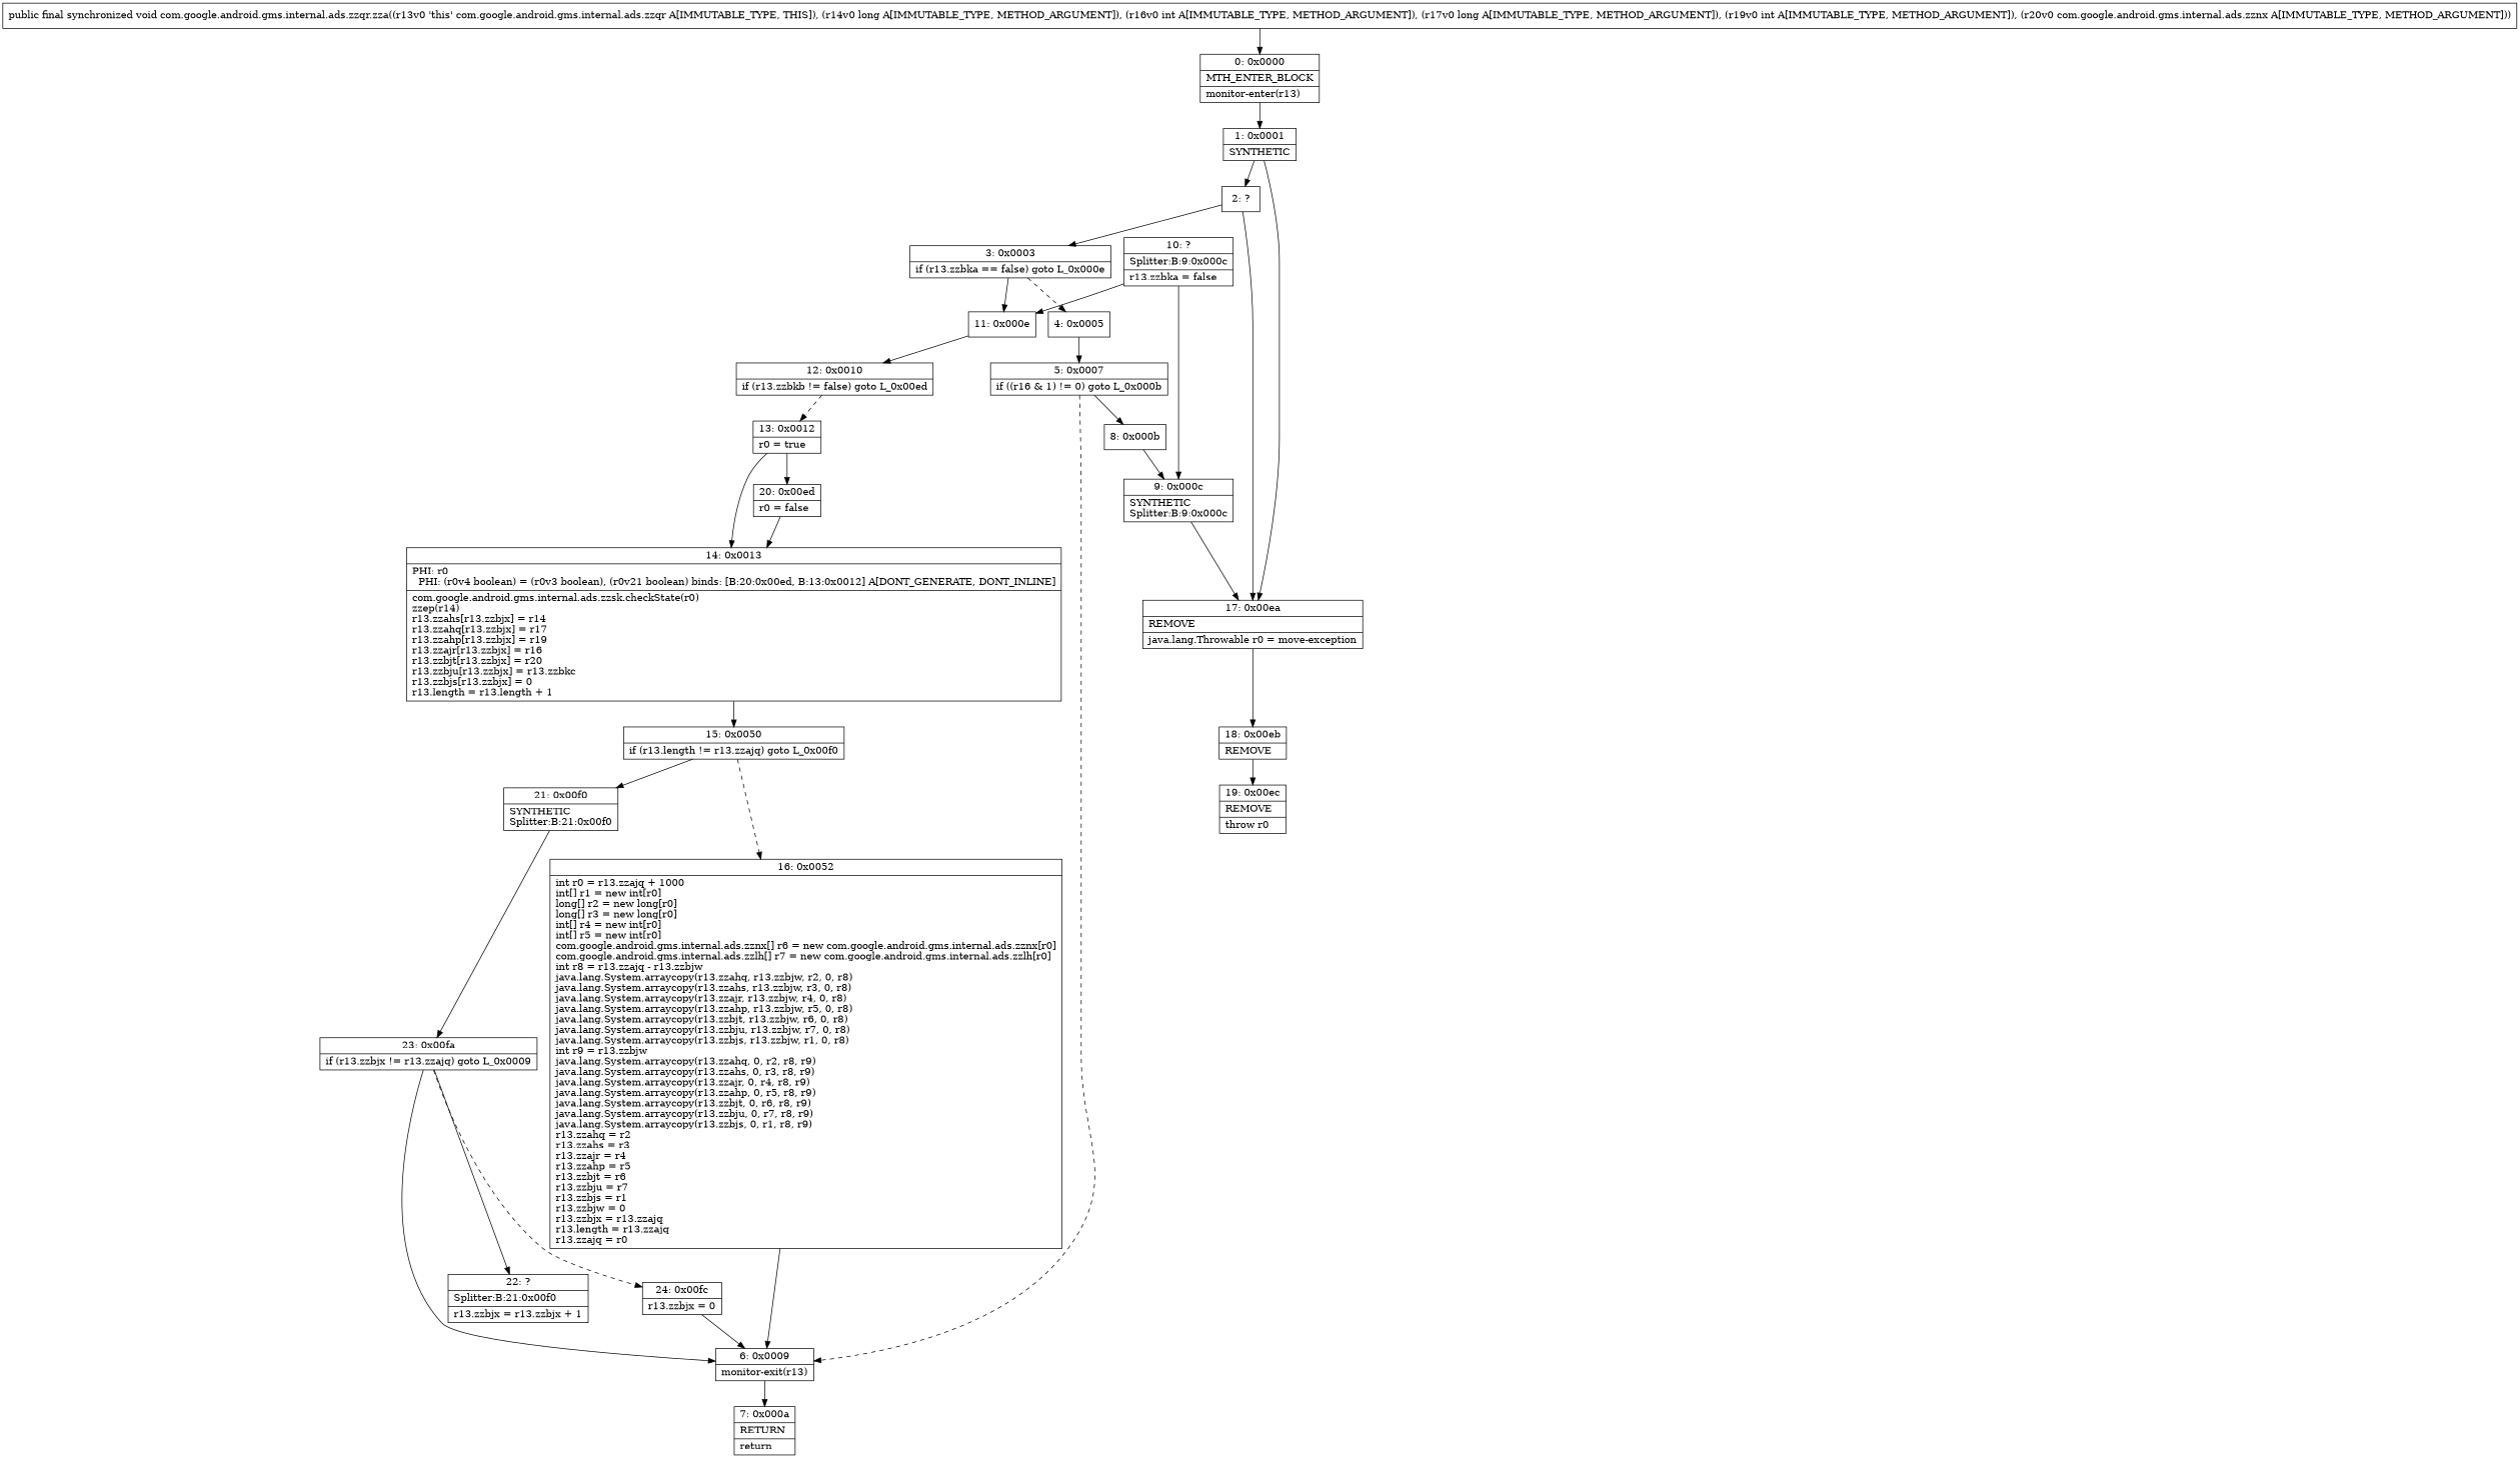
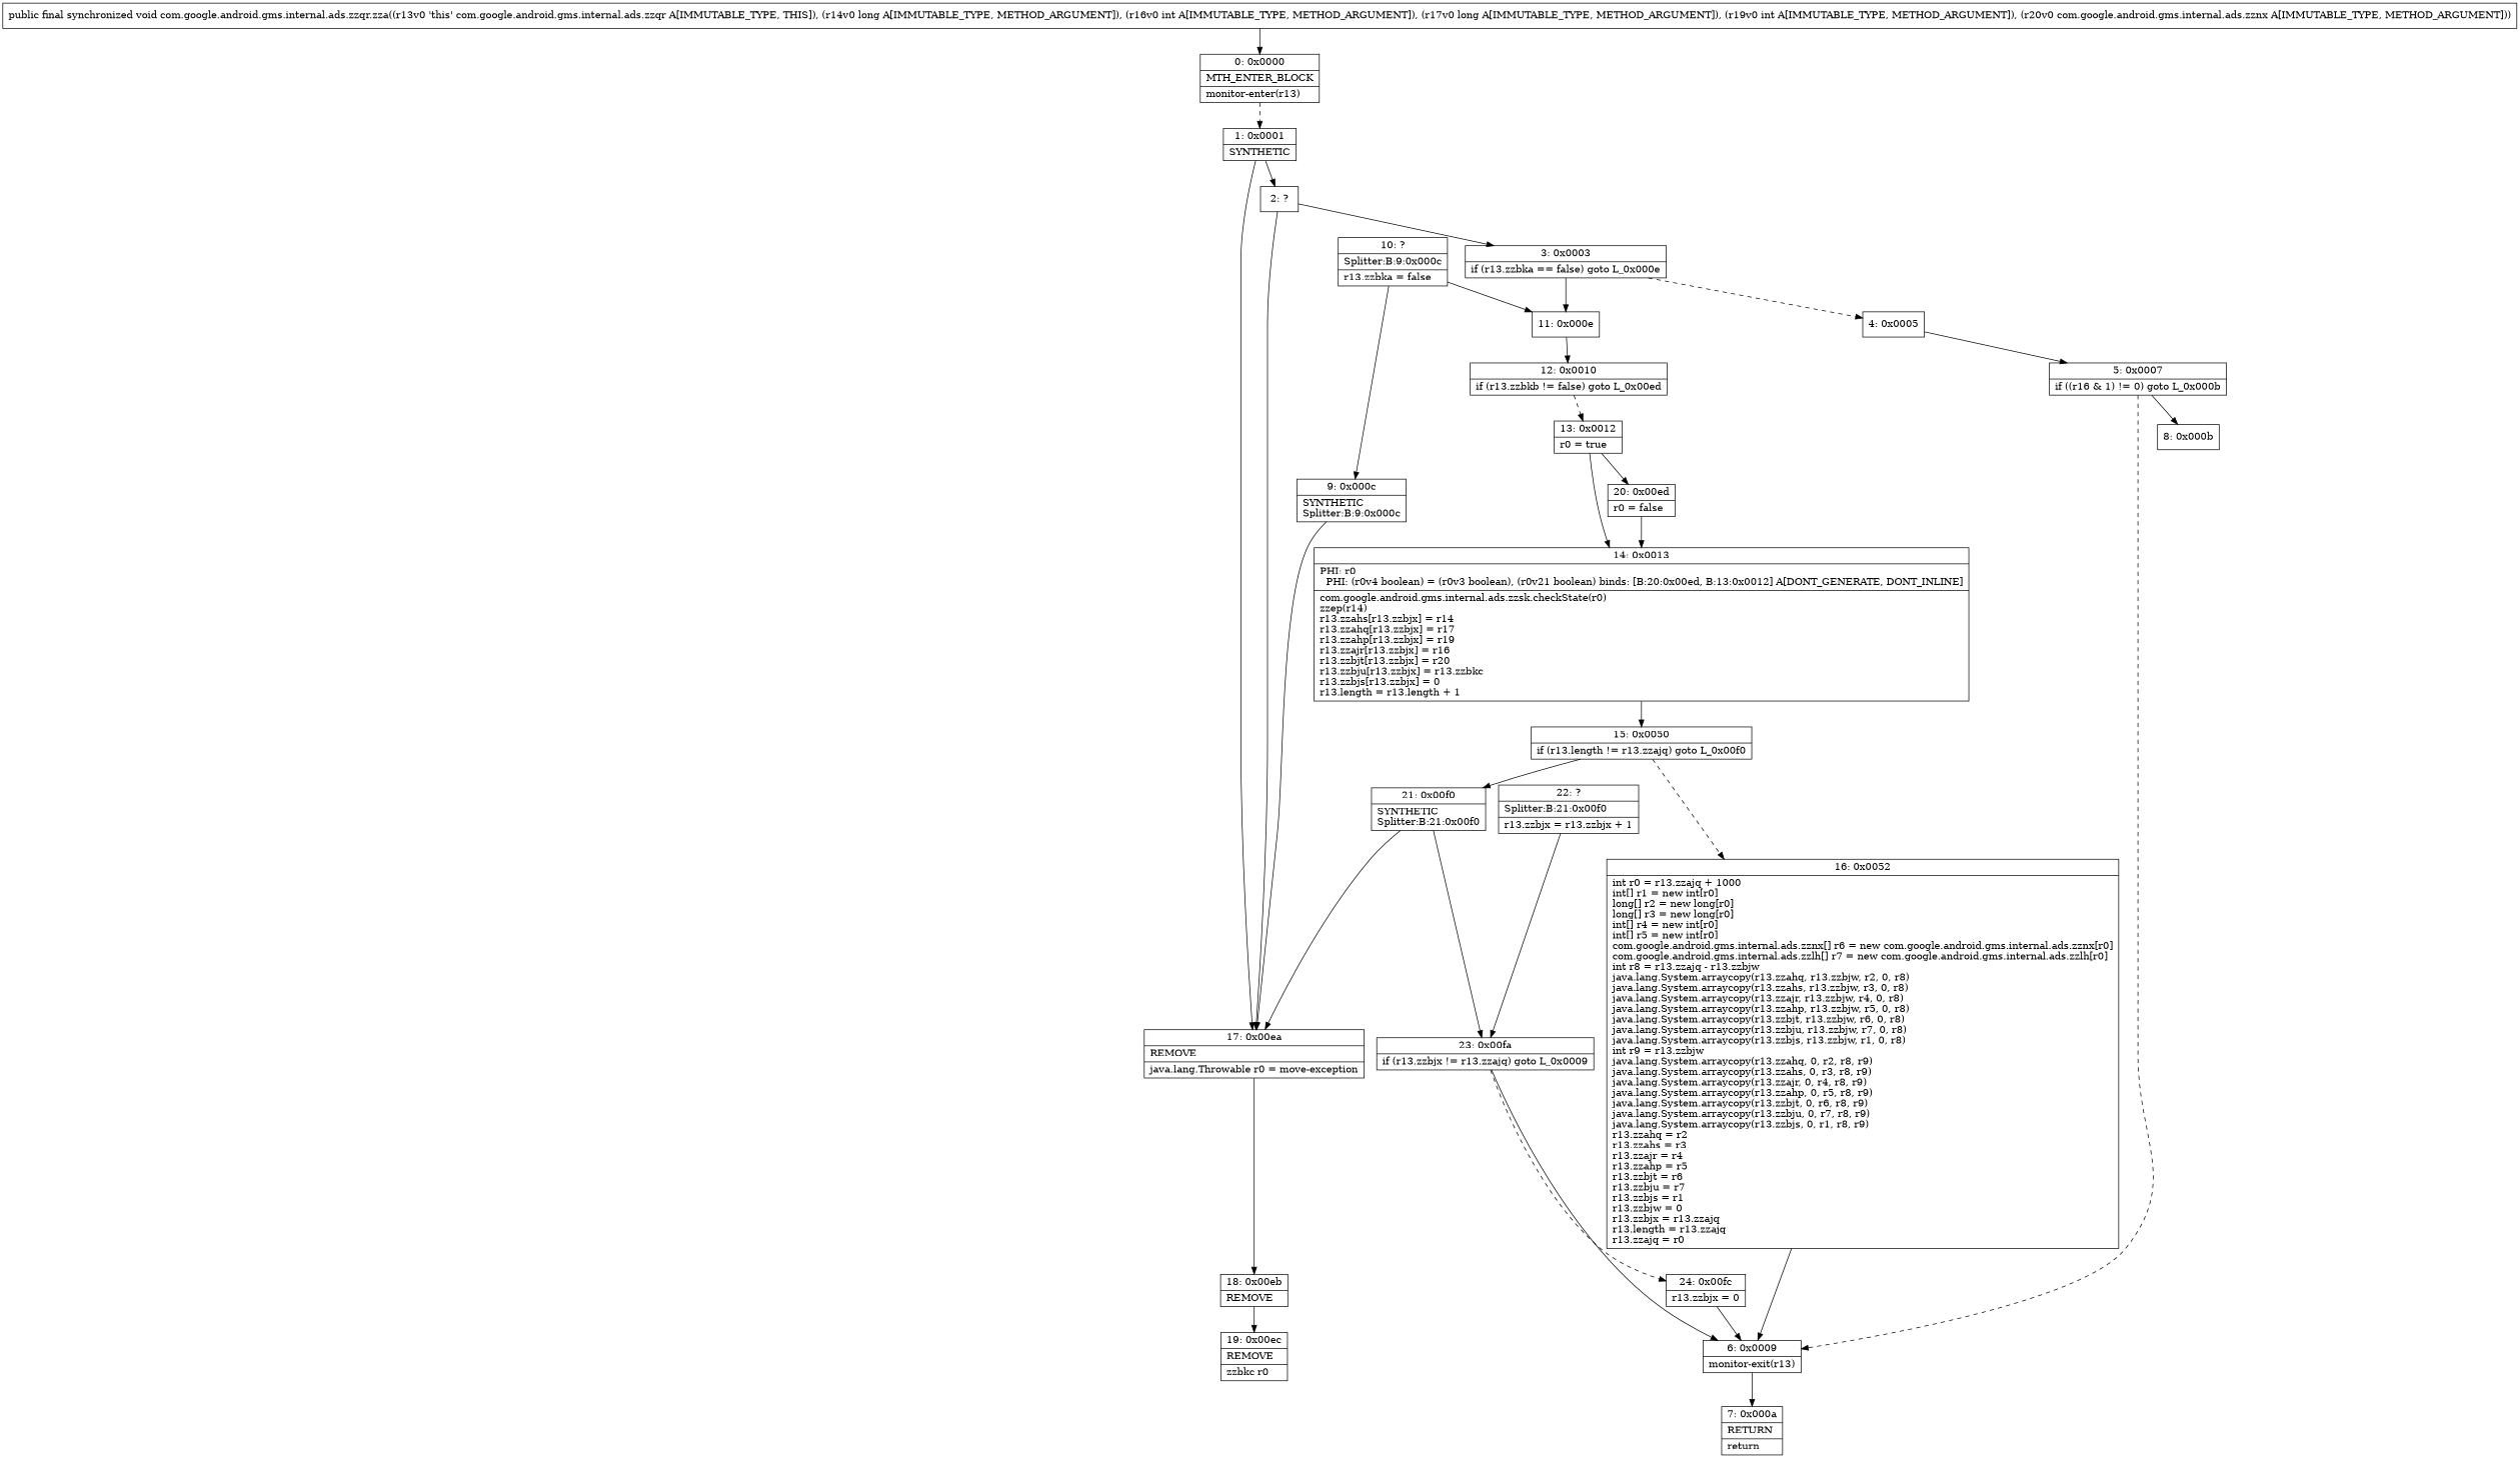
  digraph {
    node [shape=record]
    n1 [label="{0\:\ 0x0000|MTH_ENTER_BLOCK\l|monitor\-enter(r13)\l}"]
    n2 [label="{1\:\ 0x0001|SYNTHETIC\l}"]
    n3 [label="{2\:\ ?}"]
    n4 [label="{17\:\ 0x00ea|REMOVE\l|java.lang.Throwable r0 = move\-exception\l}"]
    n5 [label="{3\:\ 0x0003|if (r13.zzbka == false) goto L_0x000e\l}"]
    n6 [label="{18\:\ 0x00eb|REMOVE\l}"]
    n7 [label="{4\:\ 0x0005}"]
    n8 [label="{11\:\ 0x000e}"]
    n9 [label="{5\:\ 0x0007|if ((r16 & 1) != 0) goto L_0x000b\l}"]
    n10 [label="{12\:\ 0x0010|if (r13.zzbkb != false) goto L_0x00ed\l}"]
    n11 [label="{6\:\ 0x0009|monitor\-exit(r13)\l}"]
    n12 [label="{8\:\ 0x000b}"]
    n13 [label="{7\:\ 0x000a|RETURN\l|return\l}"]
    n14 [label="{9\:\ 0x000c|SYNTHETIC\lSplitter:B:9:0x000c\l}"]
    n15 [label="{10\:\ ?|Splitter:B:9:0x000c\l|r13.zzbka = false\l}"]
    n16 [label="{13\:\ 0x0012|r0 = true\l}"]
    n17 [label="{20\:\ 0x00ed|r0 = false\l}"]
    n18 [label="{14\:\ 0x0013|PHI: r0 \l  PHI: (r0v4 boolean) = (r0v3 boolean), (r0v21 boolean) binds: [B:20:0x00ed, B:13:0x0012] A[DONT_GENERATE, DONT_INLINE]\l|com.google.android.gms.internal.ads.zzsk.checkState(r0)\lzzep(r14)\lr13.zzahs[r13.zzbjx] = r14\lr13.zzahq[r13.zzbjx] = r17\lr13.zzahp[r13.zzbjx] = r19\lr13.zzajr[r13.zzbjx] = r16\lr13.zzbjt[r13.zzbjx] = r20\lr13.zzbju[r13.zzbjx] = r13.zzbkc\lr13.zzbjs[r13.zzbjx] = 0\lr13.length = r13.length + 1\l}"]
    n19 [label="{15\:\ 0x0050|if (r13.length != r13.zzajq) goto L_0x00f0\l}"]
    n20 [label="{16\:\ 0x0052|int r0 = r13.zzajq + 1000\lint[] r1 = new int[r0]\llong[] r2 = new long[r0]\llong[] r3 = new long[r0]\lint[] r4 = new int[r0]\lint[] r5 = new int[r0]\lcom.google.android.gms.internal.ads.zznx[] r6 = new com.google.android.gms.internal.ads.zznx[r0]\lcom.google.android.gms.internal.ads.zzlh[] r7 = new com.google.android.gms.internal.ads.zzlh[r0]\lint r8 = r13.zzajq \- r13.zzbjw\ljava.lang.System.arraycopy(r13.zzahq, r13.zzbjw, r2, 0, r8)\ljava.lang.System.arraycopy(r13.zzahs, r13.zzbjw, r3, 0, r8)\ljava.lang.System.arraycopy(r13.zzajr, r13.zzbjw, r4, 0, r8)\ljava.lang.System.arraycopy(r13.zzahp, r13.zzbjw, r5, 0, r8)\ljava.lang.System.arraycopy(r13.zzbjt, r13.zzbjw, r6, 0, r8)\ljava.lang.System.arraycopy(r13.zzbju, r13.zzbjw, r7, 0, r8)\ljava.lang.System.arraycopy(r13.zzbjs, r13.zzbjw, r1, 0, r8)\lint r9 = r13.zzbjw\ljava.lang.System.arraycopy(r13.zzahq, 0, r2, r8, r9)\ljava.lang.System.arraycopy(r13.zzahs, 0, r3, r8, r9)\ljava.lang.System.arraycopy(r13.zzajr, 0, r4, r8, r9)\ljava.lang.System.arraycopy(r13.zzahp, 0, r5, r8, r9)\ljava.lang.System.arraycopy(r13.zzbjt, 0, r6, r8, r9)\ljava.lang.System.arraycopy(r13.zzbju, 0, r7, r8, r9)\ljava.lang.System.arraycopy(r13.zzbjs, 0, r1, r8, r9)\lr13.zzahq = r2\lr13.zzahs = r3\lr13.zzajr = r4\lr13.zzahp = r5\lr13.zzbjt = r6\lr13.zzbju = r7\lr13.zzbjs = r1\lr13.zzbjw = 0\lr13.zzbjx = r13.zzajq\lr13.length = r13.zzajq\lr13.zzajq = r0\l}"]
    n21 [label="{21\:\ 0x00f0|SYNTHETIC\lSplitter:B:21:0x00f0\l}"]
    n22 [label="{23\:\ 0x00fa|if (r13.zzbjx != r13.zzajq) goto L_0x0009\l}"]
-   n23 [label="{19\:\ 0x00ec|REMOVE\l|throw r0\l}"]
+   n23 [label="{19\:\ 0x00ec|REMOVE\l|zzbkc r0\l}"]
    n24 [label="{22\:\ ?|Splitter:B:21:0x00f0\l|r13.zzbjx = r13.zzbjx + 1\l}"]
    n25 [label="{24\:\ 0x00fc|r13.zzbjx = 0\l}"]
    n26 [label="{public final synchronized void com.google.android.gms.internal.ads.zzqr.zza((r13v0 'this' com.google.android.gms.internal.ads.zzqr A[IMMUTABLE_TYPE, THIS]), (r14v0 long A[IMMUTABLE_TYPE, METHOD_ARGUMENT]), (r16v0 int A[IMMUTABLE_TYPE, METHOD_ARGUMENT]), (r17v0 long A[IMMUTABLE_TYPE, METHOD_ARGUMENT]), (r19v0 int A[IMMUTABLE_TYPE, METHOD_ARGUMENT]), (r20v0 com.google.android.gms.internal.ads.zznx A[IMMUTABLE_TYPE, METHOD_ARGUMENT])) }"]
-   n1 -> n2
+   n1 -> n2 [style=dashed]
    n2 -> n3
    n2 -> n4
    n3 -> n4
    n3 -> n5
    n4 -> n6
    n5 -> n7 [style=dashed]
    n5 -> n8
    n6 -> n23
    n7 -> n9
    n8 -> n10
    n9 -> n11 [style=dashed]
    n9 -> n12
    n10 -> n16 [style=dashed]
    n11 -> n13
-   n12 -> n14
    n14 -> n4
    n15 -> n8
    n15 -> n14
    n16 -> n17
    n16 -> n18
    n17 -> n18
    n18 -> n19
    n19 -> n20 [style=dashed]
    n19 -> n21
    n20 -> n11
+   n21 -> n4
    n21 -> n22
    n22 -> n11
    n22 -> n25 [style=dashed]
-   n22 -> n24
+   n24 -> n22
    n25 -> n11
    n26 -> n1
  }
